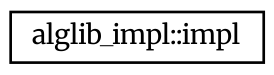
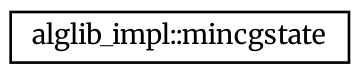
  digraph {
    rankdir=LR
    fontname=Merriweather
-   n1 [color=black fillcolor=white fontname=Merriweather fontsize=10 height=0.2 label="alglib_impl::impl" shape=record style=filled width=0.4]
+   n1 [color=black fillcolor=white fontname=Merriweather fontsize=10 height=0.2 label="alglib_impl::mincgstate" shape=record style=filled width=0.4]
  }
